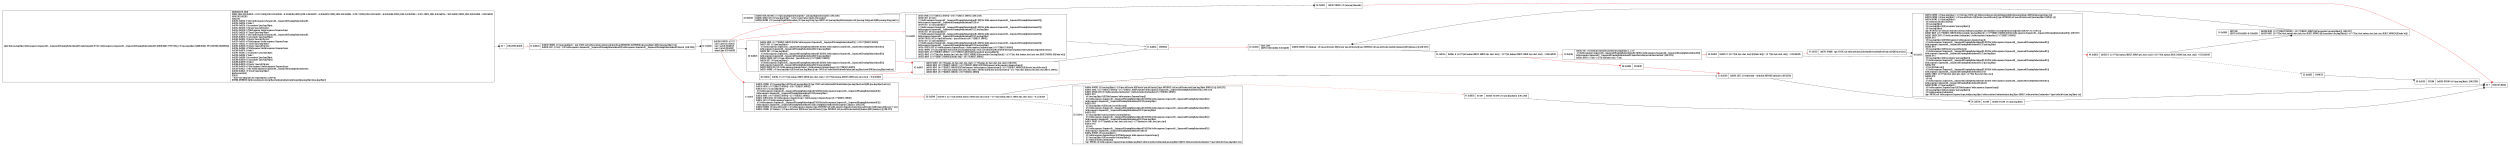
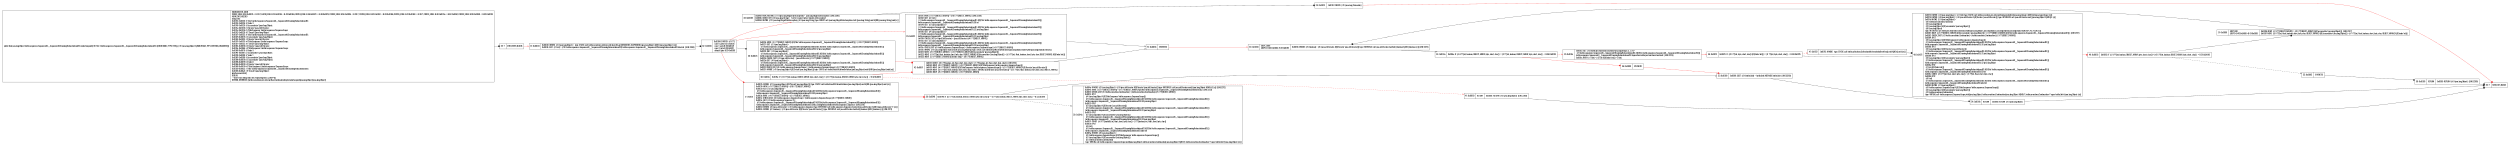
  digraph {
    fontname=Oswald
    rankdir=LR
    node [fontname=Oswald shape=record]
    edge [arrowhead=onormal color=black fontname=Oswald]
    n1 [label="{29\:\ ?|MTH_ENTER_BLOCK\l}"]
    n2 [label="{31\:\ 0x0000|0x0000: INVOKE  (r0 I:java.lang.Object) =  type: STATIC call: kotlin.coroutines.intrinsics.IntrinsicsKt.getCOROUTINE_SUSPENDED():java.lang.Object A[MD:():java.lang.Object (m)]\l0x0004: IGET  (r1 I:int) = (r10 I:kotlin.sequences.SequencesKt___SequencesKt$runningReduceIndexed$1) kotlin.sequences.SequencesKt___SequencesKt$runningReduceIndexed$1.label int  (LINE:2369)\l}"]
    n3 [label="{32\:\ 0x0006|0x0006: SWITCH  (r1 I:??)\l case 0: goto B:37:0x0035\l case 1: goto B:36:0x0026\l case 2: goto B:35:0x0011\l default: goto B:33:0x0009 \l}"]
    n4 [label="{33\:\ 0x0009|0x0009: NEW_INSTANCE  (r11 I:java.lang.IllegalStateException) =  java.lang.IllegalStateException  (LINE:2380)\l0x000b: CONST_STR  (r0 I:java.lang.String) =  \"call to 'resume' before 'invoke' with coroutine\" \l0x000d: INVOKE  (r11 I:java.lang.IllegalStateException), (r0 I:java.lang.String) type: DIRECT call: java.lang.IllegalStateException.\<init\>(java.lang.String):void A[MD:(java.lang.String):void (c)]\l}"]
    n5 [label="{35\:\ 0x0011|0x0011: MOVE  (r1 I:??[OBJECT, ARRAY]) = (r10 I:??[OBJECT, ARRAY])  (LINE:2369)\l0x0012: IGET  (r2 I:int) = \l  (r1 I:kotlin.sequences.SequencesKt___SequencesKt$runningReduceIndexed$1 A[D('this' kotlin.sequences.SequencesKt___SequencesKt$runningReduceIndexed$1)])\l kotlin.sequences.SequencesKt___SequencesKt$runningReduceIndexed$1.I$0 int \l0x0014: IGET  (r3 I:java.lang.Object) = \l  (r1 I:kotlin.sequences.SequencesKt___SequencesKt$runningReduceIndexed$1 A[D('this' kotlin.sequences.SequencesKt___SequencesKt$runningReduceIndexed$1)])\l kotlin.sequences.SequencesKt___SequencesKt$runningReduceIndexed$1.L$2 java.lang.Object \l0x0016: IGET  (r4 I:java.lang.Object) = \l  (r1 I:kotlin.sequences.SequencesKt___SequencesKt$runningReduceIndexed$1 A[D('this' kotlin.sequences.SequencesKt___SequencesKt$runningReduceIndexed$1)])\l kotlin.sequences.SequencesKt___SequencesKt$runningReduceIndexed$1.L$1 java.lang.Object \l0x0018: CHECK_CAST (r4 I:java.util.Iterator) = (java.util.Iterator) (r4 I:??[OBJECT, ARRAY]) \l0x001a: IGET  (r5 I:java.lang.Object) = \l  (r1 I:kotlin.sequences.SequencesKt___SequencesKt$runningReduceIndexed$1 A[D('this' kotlin.sequences.SequencesKt___SequencesKt$runningReduceIndexed$1)])\l kotlin.sequences.SequencesKt___SequencesKt$runningReduceIndexed$1.L$0 java.lang.Object \l0x001c: CHECK_CAST (r5 I:kotlin.sequences.SequenceScope) = (kotlin.sequences.SequenceScope) (r5 I:??[OBJECT, ARRAY]) \l0x001e: INVOKE  (r11 I:java.lang.Object A[D('$result' java.lang.Object)]) type: STATIC call: kotlin.ResultKt.throwOnFailure(java.lang.Object):void A[MD:(java.lang.Object):void (m)]\l0x0021: MOVE  (r9 I:??[OBJECT, ARRAY]) = (r3 I:??[OBJECT, ARRAY] A[D('accumulator' java.lang.Object)]) \l0x0022: MOVE  (r3 I:??[int, float, boolean, short, byte, char, OBJECT, ARRAY] A[D('accumulator' java.lang.Object)]) = (r2 I:??[int, float, boolean, short, byte, char, OBJECT, ARRAY] A[D('index' int)]) \l0x0023: MOVE  (r2 I:??[OBJECT, ARRAY] A[D('index' int)]) = (r9 I:??[OBJECT, ARRAY]) \l}"]
    n6 [label="{36\:\ 0x0026|0x0026: MOVE  (r1 I:??[OBJECT, ARRAY] A[D('this' kotlin.sequences.SequencesKt___SequencesKt$runningReduceIndexed$1)]) = (r10 I:??[OBJECT, ARRAY]) \l0x0027: IGET  (r2 I:java.lang.Object) = \l  (r1 I:kotlin.sequences.SequencesKt___SequencesKt$runningReduceIndexed$1 A[D('this' kotlin.sequences.SequencesKt___SequencesKt$runningReduceIndexed$1)])\l kotlin.sequences.SequencesKt___SequencesKt$runningReduceIndexed$1.L$2 java.lang.Object \l0x0029: IGET  (r3 I:java.lang.Object) = \l  (r1 I:kotlin.sequences.SequencesKt___SequencesKt$runningReduceIndexed$1 A[D('this' kotlin.sequences.SequencesKt___SequencesKt$runningReduceIndexed$1)])\l kotlin.sequences.SequencesKt___SequencesKt$runningReduceIndexed$1.L$1 java.lang.Object \l0x002b: CHECK_CAST (r3 I:java.util.Iterator) = (java.util.Iterator) (r3 I:??[OBJECT, ARRAY]) \l0x002d: IGET  (r4 I:java.lang.Object) = \l  (r1 I:kotlin.sequences.SequencesKt___SequencesKt$runningReduceIndexed$1 A[D('this' kotlin.sequences.SequencesKt___SequencesKt$runningReduceIndexed$1)])\l kotlin.sequences.SequencesKt___SequencesKt$runningReduceIndexed$1.L$0 java.lang.Object \l0x002f: CHECK_CAST (r4 I:kotlin.sequences.SequenceScope) = (kotlin.sequences.SequenceScope) (r4 I:??[OBJECT, ARRAY]) \l0x0031: INVOKE  (r11 I:java.lang.Object A[D('$result' java.lang.Object)]) type: STATIC call: kotlin.ResultKt.throwOnFailure(java.lang.Object):void A[MD:(java.lang.Object):void (m)]\l}"]
    n7 [label="{37\:\ 0x0035|0x0035: INVOKE  (r11 I:java.lang.Object A[D('$result' java.lang.Object)]) type: STATIC call: kotlin.ResultKt.throwOnFailure(java.lang.Object):void A[MD:(java.lang.Object):void (m)]\l0x0038: MOVE  (r1 I:??[OBJECT, ARRAY]) = (r10 I:??[OBJECT, ARRAY]) \l0x0039: IGET  (r2 I:java.lang.Object) = \l  (r1 I:kotlin.sequences.SequencesKt___SequencesKt$runningReduceIndexed$1 A[D('this' kotlin.sequences.SequencesKt___SequencesKt$runningReduceIndexed$1)])\l kotlin.sequences.SequencesKt___SequencesKt$runningReduceIndexed$1.L$0 java.lang.Object \l0x003b: MOVE  (r4 I:??[OBJECT, ARRAY]) = (r2 I:??[OBJECT, ARRAY]) \l0x003c: CHECK_CAST (r4 I:kotlin.sequences.SequenceScope) = (kotlin.sequences.SequenceScope) (r4 I:??[OBJECT, ARRAY]) \l0x003e: IGET  (r2 I:kotlin.sequences.Sequence\<T\>) = \l  (r1 I:kotlin.sequences.SequencesKt___SequencesKt$runningReduceIndexed$1 A[D('this' kotlin.sequences.SequencesKt___SequencesKt$runningReduceIndexed$1)])\l kotlin.sequences.SequencesKt___SequencesKt$runningReduceIndexed$1.$this_runningReduceIndexed kotlin.sequences.Sequence  (LINE:2370)\l0x0040: INVOKE  (r3 I:java.util.Iterator) = (r2 I:kotlin.sequences.Sequence) type: INTERFACE call: kotlin.sequences.Sequence.iterator():java.util.Iterator A[MD:():java.util.Iterator\<T\> (m)]\l0x0044: INVOKE  (r2 I:boolean) = (r3 I:java.util.Iterator A[D('iterator' java.util.Iterator)]) type: INTERFACE call: java.util.Iterator.hasNext():boolean A[MD:():boolean (c)] (LINE:2371)\l}"]
    n8 [label="{34\:\ 0x0010|0x0010: THROW  (r11 I:java.lang.Throwable) \l}"]
    n9 [label="{57\:\ 0x0066|SYNTHETIC\l}"]
    n10 [label="{42\:\ 0x0061|0x0061: CONST  (r5 I:??[boolean, int, float, short, byte, char]) = (1 ??[boolean, int, float, short, byte, char])  (LINE:2374)\l0x0062: MOVE  (r9 I:??[OBJECT, ARRAY]) = (r4 I:??[OBJECT, ARRAY] A[D('$this$sequence' kotlin.sequences.SequenceScope)]) \l0x0063: MOVE  (r4 I:??[OBJECT, ARRAY] A[D('$this$sequence' kotlin.sequences.SequenceScope)]) = (r3 I:??[OBJECT, ARRAY] A[D('iterator' java.util.Iterator)]) \l0x0064: MOVE  (r3 I:??[int, float, boolean, short, byte, char, OBJECT, ARRAY] A[D('iterator' java.util.Iterator)]) = (r5 I:??[int, float, boolean, short, byte, char, OBJECT, ARRAY]) \l0x0065: MOVE  (r5 I:??[OBJECT, ARRAY]) = (r9 I:??[OBJECT, ARRAY]) \l}"]
    n11 [label="{38\:\ 0x0048|0x0048: IF  (r2 I:??[int, boolean, OBJECT, ARRAY, byte, short, char]) == (0 ??[int, boolean, OBJECT, ARRAY, byte, short, char])  \-\> B:53:0x0099 \l}"]
    n12 [label="{30\:\ ?|MTH_EXIT_BLOCK\l}"]
    n13 [label="{43\:\ 0x0066|LOOP_START\lLOOP:0: B:43:0x0066\-\>B:51:0x0096\l|0x0066: INVOKE  (r6 I:boolean) = (r4 I:java.util.Iterator A[D('iterator' java.util.Iterator)]) type: INTERFACE call: java.util.Iterator.hasNext():boolean A[MD:():boolean (c)] (LINE:2375)\l}"]
    n14 [label="{44\:\ 0x006a|0x006a: IF  (r6 I:??[int, boolean, OBJECT, ARRAY, byte, short, char]) == (0 ??[int, boolean, OBJECT, ARRAY, byte, short, char])  \-\> B:56:0x0099 \l}"]
    n15 [label="{45\:\ 0x006c|0x006c: IGET  (r6 I:kotlin.jvm.functions.Function3\<java.lang.Integer, S, T, S\>) = \l  (r1 I:kotlin.sequences.SequencesKt___SequencesKt$runningReduceIndexed$1 A[D('this' kotlin.sequences.SequencesKt___SequencesKt$runningReduceIndexed$1)])\l kotlin.sequences.SequencesKt___SequencesKt$runningReduceIndexed$1.$operation kotlin.jvm.functions.Function3  (LINE:2376)\l0x006e: ARITH  (r7 I:int) = (r3 I:int A[D('index' int)]) + (1 int) \l}"]
    n16 [label="{56\:\ 0x0099|SYNTHETIC\l}"]
    n17 [label="{46\:\ 0x0070|0x0070: IF  (r3 I:??[int, byte, short, char] A[D('index' int)]) \>= (0 ??[int, byte, short, char])  \-\> B:48:0x0075 \l}"]
    n18 [label="{53\:\ 0x0099|0x0099: SGET  (r0 I:kotlin.Unit) =  kotlin.Unit.INSTANCE kotlin.Unit  (LINE:2380)\l}"]
    n19 [label="{47\:\ 0x0072|0x0072: INVOKE   type: STATIC call: kotlin.collections.CollectionsKt.throwIndexOverflow():void A[MD:():void (m)]\l}"]
    n20 [label="{48\:\ 0x0075|0x0075: INVOKE  (r3 I:java.lang.Integer) = (r3 I:int) type: STATIC call: kotlin.coroutines.jvm.internal.Boxing.boxInt(int):java.lang.Integer A[MD:(int):java.lang.Integer (m)]\l0x0079: INVOKE  (r8 I:java.lang.Object) = (r4 I:java.util.Iterator A[D('iterator' java.util.Iterator)]) type: INTERFACE call: java.util.Iterator.next():java.lang.Object A[MD:():E (c)]\l0x007d: INVOKE  (r3 I:java.lang.Object) = \l  (r6 I:kotlin.jvm.functions.Function3)\l  (r3 I:java.lang.Object)\l  (r2 I:java.lang.Object A[D('accumulator' java.lang.Object)])\l  (r8 I:java.lang.Object)\l type: INTERFACE call: kotlin.jvm.functions.Function3.invoke(java.lang.Object, java.lang.Object, java.lang.Object):java.lang.Object A[MD:(P1, P2, P3):R (m)]\l0x0081: MOVE  (r2 I:??[OBJECT, ARRAY] A[D('accumulator' java.lang.Object)]) = (r1 I:??[OBJECT, ARRAY] A[D('this' kotlin.sequences.SequencesKt___SequencesKt$runningReduceIndexed$1)])  (LINE:2377)\l0x0082: CHECK_CAST (r2 I:kotlin.coroutines.Continuation) = (kotlin.coroutines.Continuation) (r2 I:??[OBJECT, ARRAY]) \l0x0084: IPUT  \l  (r5 I:java.lang.Object A[D('$this$sequence' kotlin.sequences.SequenceScope)])\l  (r1 I:kotlin.sequences.SequencesKt___SequencesKt$runningReduceIndexed$1 A[D('this' kotlin.sequences.SequencesKt___SequencesKt$runningReduceIndexed$1)])\l kotlin.sequences.SequencesKt___SequencesKt$runningReduceIndexed$1.L$0 java.lang.Object \l0x0086: IPUT  \l  (r4 I:java.lang.Object A[D('iterator' java.util.Iterator)])\l  (r1 I:kotlin.sequences.SequencesKt___SequencesKt$runningReduceIndexed$1 A[D('this' kotlin.sequences.SequencesKt___SequencesKt$runningReduceIndexed$1)])\l kotlin.sequences.SequencesKt___SequencesKt$runningReduceIndexed$1.L$1 java.lang.Object \l0x0088: IPUT  \l  (r3 I:java.lang.Object A[D('accumulator' java.lang.Object)])\l  (r1 I:kotlin.sequences.SequencesKt___SequencesKt$runningReduceIndexed$1 A[D('this' kotlin.sequences.SequencesKt___SequencesKt$runningReduceIndexed$1)])\l kotlin.sequences.SequencesKt___SequencesKt$runningReduceIndexed$1.L$2 java.lang.Object \l0x008a: IPUT  \l  (r7 I:int A[D('index' int)])\l  (r1 I:kotlin.sequences.SequencesKt___SequencesKt$runningReduceIndexed$1 A[D('this' kotlin.sequences.SequencesKt___SequencesKt$runningReduceIndexed$1)])\l kotlin.sequences.SequencesKt___SequencesKt$runningReduceIndexed$1.I$0 int \l0x008c: CONST  (r6 I:??[int, float, short, byte, char]) = (2 ??[int, float, short, byte, char]) \l0x008d: IPUT  \l  (r6 I:int)\l  (r1 I:kotlin.sequences.SequencesKt___SequencesKt$runningReduceIndexed$1 A[D('this' kotlin.sequences.SequencesKt___SequencesKt$runningReduceIndexed$1)])\l kotlin.sequences.SequencesKt___SequencesKt$runningReduceIndexed$1.label int \l0x008f: INVOKE  (r2 I:java.lang.Object) = \l  (r5 I:kotlin.sequences.SequenceScope A[D('$this$sequence' kotlin.sequences.SequenceScope)])\l  (r3 I:java.lang.Object A[D('accumulator' java.lang.Object)])\l  (r2 I:kotlin.coroutines.Continuation)\l type: VIRTUAL call: kotlin.sequences.SequenceScope.yield(java.lang.Object, kotlin.coroutines.Continuation):java.lang.Object A[MD:(T, kotlin.coroutines.Continuation\<? super kotlin.Unit\>):java.lang.Object (m)]\l}"]
    n21 [label="{49\:\ 0x0093|0x0093: IF  (r2 I:??[int, boolean, OBJECT, ARRAY, byte, short, char]) != (r0 I:??[int, boolean, OBJECT, ARRAY, byte, short, char])  \-\> B:51:0x0096 \l}"]
    n22 [label="{51\:\ 0x0096|LOOP_END\lLOOP:0: B:43:0x0066\-\>B:51:0x0096\l|0x0096: MOVE  (r2 I:??[OBJECT, ARRAY]) = (r3 I:??[OBJECT, ARRAY] A[D('accumulator' java.lang.Object)])  (LINE:2377)\l0x0097: MOVE  (r3 I:??[int, float, boolean, short, byte, char, OBJECT, ARRAY] A[D('accumulator' java.lang.Object)]) = (r7 I:??[int, float, boolean, short, byte, char, OBJECT, ARRAY] A[D('index' int)]) \l}"]
    n23 [label="{55\:\ 0x0095|SYNTHETIC\l}"]
    n24 [label="{50\:\ 0x0095|RETURN\l|0x0095: RETURN  (r0 I:java.lang.Object)  (LINE:2369)\l}"]
    n25 [label="{54\:\ 0x009b|RETURN\l|0x009b: RETURN  (r0 I:java.lang.Object) \l}"]
    n26 [label="{39\:\ 0x004a|0x004a: INVOKE  (r2 I:java.lang.Object) = (r3 I:java.util.Iterator A[D('iterator' java.util.Iterator)]) type: INTERFACE call: java.util.Iterator.next():java.lang.Object A[MD:():E (c)] (LINE:2372)\l0x004e: MOVE  (r5 I:??[OBJECT, ARRAY]) = (r1 I:??[OBJECT, ARRAY] A[D('this' kotlin.sequences.SequencesKt___SequencesKt$runningReduceIndexed$1)])  (LINE:2373)\l0x004f: CHECK_CAST (r5 I:kotlin.coroutines.Continuation) = (kotlin.coroutines.Continuation) (r5 I:??[OBJECT, ARRAY]) \l0x0051: IPUT  \l  (r4 I:java.lang.Object A[D('$this$sequence' kotlin.sequences.SequenceScope)])\l  (r1 I:kotlin.sequences.SequencesKt___SequencesKt$runningReduceIndexed$1 A[D('this' kotlin.sequences.SequencesKt___SequencesKt$runningReduceIndexed$1)])\l kotlin.sequences.SequencesKt___SequencesKt$runningReduceIndexed$1.L$0 java.lang.Object \l0x0053: IPUT  \l  (r3 I:java.lang.Object A[D('iterator' java.util.Iterator)])\l  (r1 I:kotlin.sequences.SequencesKt___SequencesKt$runningReduceIndexed$1 A[D('this' kotlin.sequences.SequencesKt___SequencesKt$runningReduceIndexed$1)])\l kotlin.sequences.SequencesKt___SequencesKt$runningReduceIndexed$1.L$1 java.lang.Object \l0x0055: IPUT  \l  (r2 I:java.lang.Object A[D('accumulator' java.lang.Object)])\l  (r1 I:kotlin.sequences.SequencesKt___SequencesKt$runningReduceIndexed$1 A[D('this' kotlin.sequences.SequencesKt___SequencesKt$runningReduceIndexed$1)])\l kotlin.sequences.SequencesKt___SequencesKt$runningReduceIndexed$1.L$2 java.lang.Object \l0x0057: CONST  (r6 I:??[boolean, int, float, short, byte, char]) = (1 ??[boolean, int, float, short, byte, char]) \l0x0058: IPUT  \l  (r6 I:int)\l  (r1 I:kotlin.sequences.SequencesKt___SequencesKt$runningReduceIndexed$1 A[D('this' kotlin.sequences.SequencesKt___SequencesKt$runningReduceIndexed$1)])\l kotlin.sequences.SequencesKt___SequencesKt$runningReduceIndexed$1.label int \l0x005a: INVOKE  (r5 I:java.lang.Object) = \l  (r4 I:kotlin.sequences.SequenceScope A[D('$this$sequence' kotlin.sequences.SequenceScope)])\l  (r2 I:java.lang.Object A[D('accumulator' java.lang.Object)])\l  (r5 I:kotlin.coroutines.Continuation)\l type: VIRTUAL call: kotlin.sequences.SequenceScope.yield(java.lang.Object, kotlin.coroutines.Continuation):java.lang.Object A[MD:(T, kotlin.coroutines.Continuation\<? super kotlin.Unit\>):java.lang.Object (m)]\l}"]
    n27 [label="{40\:\ 0x005e|0x005e: IF  (r5 I:??[int, boolean, OBJECT, ARRAY, byte, short, char]) != (r0 I:??[int, boolean, OBJECT, ARRAY, byte, short, char])  \-\> B:42:0x0061 \l}"]
    n28 [label="{41\:\ 0x0060|RETURN\l|0x0060: RETURN  (r0 I:java.lang.Object)  (LINE:2369)\l}"]
    n29 [label="{public final java.lang.Object kotlin.sequences.SequencesKt___SequencesKt$runningReduceIndexed$1.invokeSuspend((r10 'this' I:kotlin.sequences.SequencesKt___SequencesKt$runningReduceIndexed$1 A[IMMUTABLE_TYPE, THIS]), (r11 I:java.lang.Object A[IMMUTABLE_TYPE, METHOD_ARGUMENT]))  | INCONSISTENT_CODE\lCROSS_EDGE: B:50:0x0095 \-\> B:30:?, BACK_EDGE: B:51:0x0096 \-\> B:43:0x0066, CROSS_EDGE: B:46:0x0070 \-\> B:48:0x0075, CROSS_EDGE: B:54:0x009b \-\> B:30:?, CROSS_EDGE: B:42:0x0061 \-\> B:43:0x0066, CROSS_EDGE: B:41:0x0060 \-\> B:30:?, CROSS_EDGE: B:40:0x005e \-\> B:42:0x0061, CROSS_EDGE: B:38:0x0048 \-\> B:53:0x0099\lINLINE_NOT_NEEDED\lDebug Info:\l  0x0012\-0x0026: r1 'this' Lkotlin\/sequences\/SequencesKt___SequencesKt$runningReduceIndexed$1;\l  0x0014\-0x0026: r2 'index' I\l  0x0016\-0x0026: r3 'accumulator' Ljava\/lang\/Object;\l  0x001a\-0x0026: r4 'iterator' Ljava\/util\/Iterator;\l  0x001e\-0x0026: r5 '$this$sequence' Lkotlin\/sequences\/SequenceScope;\l  0x0012\-0x0026: r11 '$result' Ljava\/lang\/Object;\l  0x0027\-0x0035: r1 'this' Lkotlin\/sequences\/SequencesKt___SequencesKt$runningReduceIndexed$1;\l  0x0029\-0x0035: r2 'accumulator' Ljava\/lang\/Object;\l  0x002d\-0x0035: r3 'iterator' Ljava\/util\/Iterator;\l  0x0031\-0x0035: r4 '$this$sequence' Lkotlin\/sequences\/SequenceScope;\l  0x0027\-0x0035: r11 '$result' Ljava\/lang\/Object;\l  0x0044\-0x0066: r3 'iterator' Ljava\/util\/Iterator;\l  0x003e\-0x0066: r4 '$this$sequence' Lkotlin\/sequences\/SequenceScope;\l  0x0066\-0x0070: r3 'index' I\l  0x004e\-0x0081: r2 'accumulator' Ljava\/lang\/Object;\l  0x0070\-0x0098: r7 'index' I\l  0x0081\-0x0098: r3 'accumulator' Ljava\/lang\/Object;\l  0x0098\-0x0099: r2 'accumulator' Ljava\/lang\/Object;\l  0x0098\-0x0099: r3 'index' I\l  0x0066\-0x0099: r4 'iterator' Ljava\/util\/Iterator;\l  0x0066\-0x0099: r5 '$this$sequence' Lkotlin\/sequences\/SequenceScope;\l  0x0039\-0x00a5: r1 'this' Lkotlin\/sequences\/SequencesKt___SequencesKt$runningReduceIndexed$1;\l  0x0039\-0x00a5: r11 '$result' Ljava\/lang\/Object;\lJadxCommentsAttr\{\l DEBUG: \l \-\> Don't trust debug lines info. Repeating lines: [2369=4]\}\lMETHOD_OVERRIDE: [kotlin.coroutines.jvm.internal.BaseContinuationImpl.invokeSuspend(java.lang.Object):java.lang.Object]\l}"]
    n1 -> n2 [color=red]
    n2 -> n3 [arrowhead=box]
    n3 -> n4 [color=red]
    n3 -> n5 [color=red]
    n3 -> n6 [arrowhead=diamond]
    n3 -> n7 [arrowhead=diamond color=red]
    n4 -> n8 [arrowhead=box]
    n5 -> n9
    n6 -> n10 [arrowhead=box color=red]
-   n7 -> n11 [color=red]
+   n7 -> n11 [arrowhead=box color=red]
    n8 -> n12 [arrowhead=box color=red]
    n9 -> n13 [color=red]
    n10 -> n9
    n11 -> n18
    n11 -> n26 [style=dashed]
    n13 -> n14
    n14 -> n15 [color=red style=dashed]
    n14 -> n16 [arrowhead=diamond color=red]
    n15 -> n17 [color=red]
    n16 -> n18 [arrowhead=diamond color=red]
    n17 -> n19 [color=red style=dashed]
    n17 -> n20
    n18 -> n25 [arrowhead=diamond]
    n19 -> n20 [arrowhead=box]
    n20 -> n21 [arrowhead=diamond color=red]
    n21 -> n22 [arrowhead=box]
    n21 -> n23 [style=dashed]
    n22 -> n13 [arrowhead=box]
    n23 -> n24 [arrowhead=diamond]
    n24 -> n12 [arrowhead=box]
    n25 -> n12 [arrowhead=diamond]
    n27 -> n10 [arrowhead=diamond color=red]
    n27 -> n28 [color=red style=dashed]
    n28 -> n12 [arrowhead=box]
    n29 -> n1 [arrowhead=box]
  }
